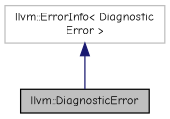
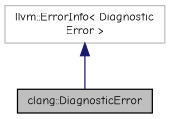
  digraph {
    fontname="Comic Neue"
    node [fontname="Comic Neue" fontsize=10 shape=record]
-   n1 [color=black fillcolor=grey75 fontcolor=black height=0.2 label="llvm::DiagnosticError" style=filled width=0.4]
+   n1 [color=black fillcolor=grey75 fontcolor=black height=0.2 label="clang::DiagnosticError" style=filled width=0.4]
    n2 [color=grey75 height=0.2 label="llvm::ErrorInfo\< Diagnostic\lError \>" width=0.4]
    n2 -> n1 [color=midnightblue dir=back fontname="Comic Neue" fontsize=10 labelfontname=Helvetica labelfontsize=10 style=solid]
  }
